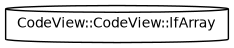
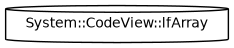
  digraph {
    rankdir=LR
-   n1 [color=black fillcolor=white fontname=Helvetica fontsize=10 height=0.2 label="CodeView::CodeView::lfArray" shape=cylinder style=filled width=0.4]
+   n1 [color=black fillcolor=white fontname=Helvetica fontsize=10 height=0.2 label="System::CodeView::lfArray" shape=cylinder style=filled width=0.4]
  }
